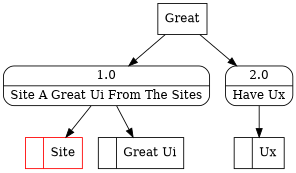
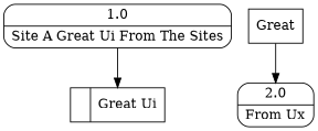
  digraph {
    node [shape=record]
-   n1 [color=red label="<f0>  |<f1> Site "]
    n2 [label="<f0>  |<f1> Great Ui "]
-   n3 [label="<f0>  |<f1> Ux "]
    n4 [label=Great shape=box]
    n5 [label="{<f0> 1.0|<f1> Site A Great Ui From The Sites }" shape=Mrecord]
-   n6 [label="{<f0> 2.0|<f1> Have Ux }" shape=Mrecord]
-   n4 -> n5
+   n6 [label="{<f0> 2.0|<f1> From Ux }" shape=Mrecord]
    n4 -> n6
-   n5 -> n1
    n5 -> n2
-   n6 -> n3
  }
